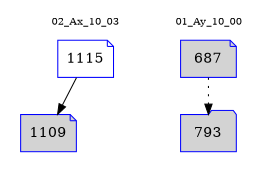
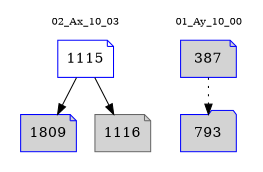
  digraph {
    node [color=blue fillcolor=lightgrey shape=note style=filled]
    edge [color=black style=solid]
    n1 [fillcolor=white label=1115]
-   n2 [label=1109]
-   n4 [label=687]
+   n2 [label=1809]
+   n3 [color=gray40 label=1116]
+   n4 [label=387]
    n5 [label=793 shape=folder]
    subgraph cluster_1 {
      color=white
      fontsize=10
      label="02_Ax_10_03"
      n1
      n2
+     n3
    }
    subgraph cluster_2 {
      color=white
      fontsize=10
      label="01_Ay_10_00"
      n4
      n5
    }
    n1 -> n2
+   n1 -> n3
    n4 -> n5 [style=dotted]
  }
